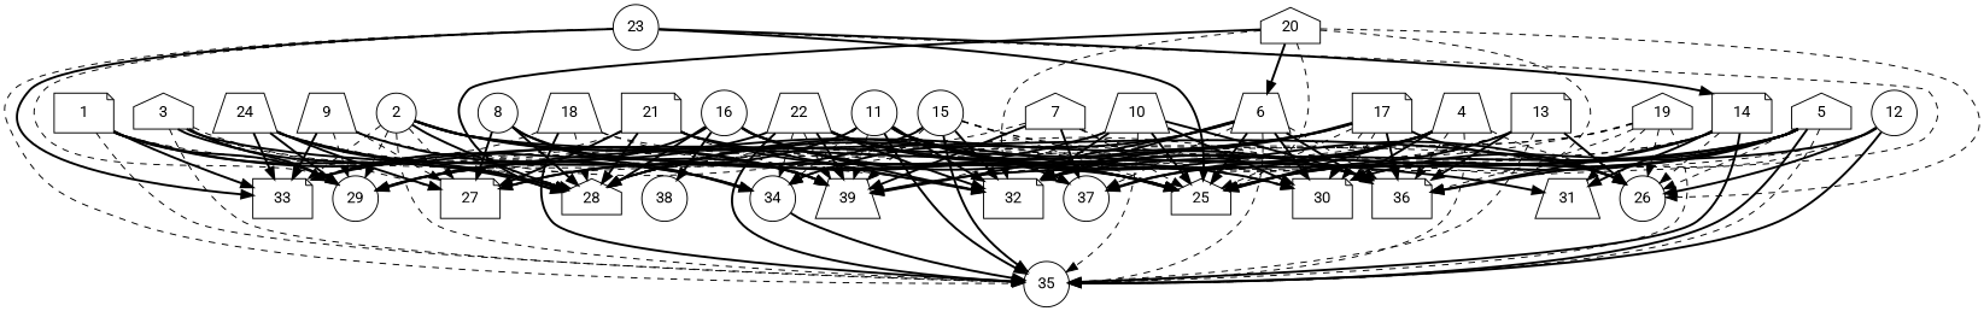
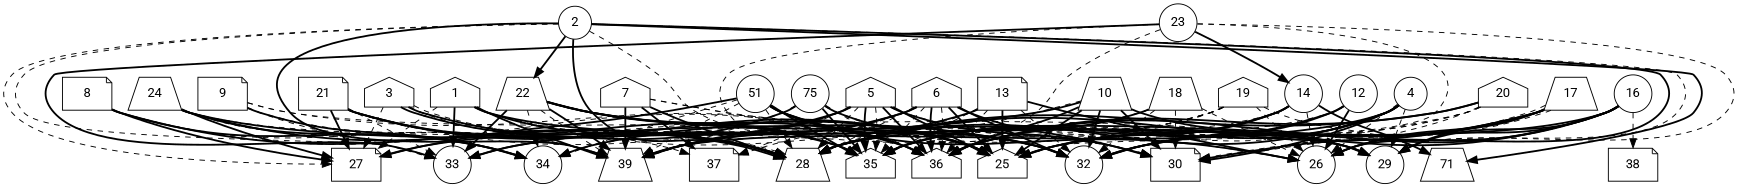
  digraph {
    fontname=Roboto
    node [alpha=0.08 fontname=Roboto shape=circle]
    edge [fontname=Roboto style=bold]
-   1 [expect_size=1026717098905031 shape=note]
+   1 [expect_size=1026717098905031 shape=house]
    27 [alpha=0.02 expect_size=1082699571013066880 shape=note]
-   28 [alpha=0.10 expect_size=186739178887382 shape=house]
+   28 [alpha=0.10 expect_size=186739178887382 shape=trapezium]
    29 [alpha=0.06 expect_size=812685482681975177216]
    30 [alpha=0.02 expect_size=19103198115210424 shape=note]
-   33 [alpha=0.12 expect_size=360168973381485376 shape=note]
-   35 [alpha=0.01 expect_size=420364854720738]
+   33 [alpha=0.12 expect_size=360168973381485376]
+   35 [alpha=0.01 expect_size=420364854720738 shape=house]
    39 [alpha=0.04 expect_size=284281201370521856 shape=trapezium]
    2 [alpha=0.06 expect_size=1362623954991689728]
    26 [alpha=0.10 expect_size=1405597828264194048]
-   31 [alpha=0.06 expect_size=1476533390424857 shape=trapezium]
-   37 [alpha=0.02 expect_size=646808411169118976]
+   31 [alpha=0.06 expect_size=1476533390424857 shape=trapezium label=71]
+   37 [alpha=0.02 expect_size=646808411169118976 shape=note]
    3 [alpha=0.00 expect_size=1863491102482447104 shape=house]
    25 [alpha=0.14 expect_size=24450398848262460 shape=house]
-   4 [alpha=0.06 expect_size=246493997255897824 shape=trapezium]
-   32 [alpha=0.13 expect_size=1717942852172981993472 shape=note]
-   36 [alpha=0.13 expect_size=550651243134690752 shape=note]
+   4 [alpha=0.06 expect_size=246493997255897824]
+   32 [alpha=0.13 expect_size=1717942852172981993472]
+   36 [alpha=0.13 expect_size=550651243134690752 shape=house]
    5 [alpha=0.04 expect_size=18879101563270836 shape=house]
-   6 [alpha=0.09 expect_size=645561672363923712 shape=trapezium]
+   6 [alpha=0.09 expect_size=645561672363923712 shape=house]
    34 [expect_size=975432987377269248]
    7 [alpha=0.12 expect_size=1249460848081743616 shape=house]
-   8 [alpha=0.04 expect_size=8080405285576900608]
-   9 [alpha=0.06 expect_size=536387873119850725376 shape=trapezium]
+   8 [alpha=0.04 expect_size=8080405285576900608 shape=note]
+   9 [alpha=0.06 expect_size=536387873119850725376 shape=note]
    10 [expect_size=1033117542575833984 shape=trapezium]
-   11 [alpha=0.17 expect_size=12626765377559396]
+   11 [alpha=0.17 expect_size=12626765377559396 label=51]
    12 [alpha=0.11 expect_size=193258646108712]
    13 [alpha=0.10 expect_size=1689864552566871 shape=note]
-   14 [alpha=0.12 expect_size=1932285628645376000000 shape=note]
-   15 [alpha=0.06 expect_size=3334521388710472]
+   14 [alpha=0.12 expect_size=1932285628645376000000]
+   15 [alpha=0.06 expect_size=3334521388710472 label=75]
    16 [expect_size=1315627196720628105216]
-   38 [alpha=0.11 expect_size=1685180966260507]
-   17 [alpha=0.05 expect_size=7724246655697440 shape=note]
+   38 [alpha=0.11 expect_size=1685180966260507 shape=note]
+   17 [alpha=0.05 expect_size=7724246655697440 shape=trapezium]
    18 [alpha=0.10 expect_size=1975345120991577636864 shape=trapezium]
    19 [alpha=0.15 expect_size=8292448582823917 shape=house]
    20 [alpha=0.09 expect_size=299686760090677312 shape=house]
    21 [expect_size=311211435367243710464 shape=note]
    22 [alpha=0.16 expect_size=614948222059323326464 shape=trapezium]
    23 [expect_size=10483792693580546]
    24 [alpha=0.15 expect_size=7972885183273631744 shape=trapezium]
-   9 -> 27 [style=dashed]
+   1 -> 27 [style=dashed]
    1 -> 28
    1 -> 29
    1 -> 30 [style=dashed]
    1 -> 33
    1 -> 35 [style=dashed]
    1 -> 39
    2 -> 27 [style=dashed]
    2 -> 28
    2 -> 29 [style=dashed]
    2 -> 33 [style=dashed]
    2 -> 35 [style=dashed]
    2 -> 39
    2 -> 26
    2 -> 31
-   2 -> 37
+   2 -> 22
    3 -> 27 [style=dashed]
    3 -> 28
    3 -> 28 [style=dashed]
-   3 -> 29
    3 -> 35 [style=dashed]
    3 -> 39 [style=dashed]
    3 -> 25
    4 -> 28
    4 -> 29 [style=dashed]
    4 -> 30
    4 -> 35 [style=dashed]
-   4 -> 37
+   4 -> 39
    4 -> 26 [style=dashed]
    4 -> 25
    4 -> 32
    4 -> 36 [style=dashed]
+   5 -> 28 [style=dashed]
    5 -> 30
    5 -> 33
    5 -> 35
    5 -> 35 [style=dashed]
    5 -> 39
    5 -> 26 [style=dashed]
-   5 -> 37
+   5 -> 37 [style=dashed]
    5 -> 25
    5 -> 36
    6 -> 28 [style=dashed]
    6 -> 30
    6 -> 35 [style=dashed]
    6 -> 39
    6 -> 37 [style=dashed]
    6 -> 25
    6 -> 32
    6 -> 36
    6 -> 36 [style=dashed]
    6 -> 34
-   7 -> 28 [style=dashed]
+   7 -> 28
    7 -> 39
    7 -> 37
    7 -> 25 [style=dashed]
    7 -> 36 [style=dashed]
    8 -> 27
    8 -> 28
-   8 -> 39
+   8 -> 39 [style=dashed]
+   8 -> 36 [style=dashed]
    8 -> 34
    9 -> 29 [style=dashed]
-   9 -> 33
+   9 -> 33 [style=dashed]
    9 -> 39 [style=dashed]
    9 -> 36 [style=dashed]
    9 -> 34
    10 -> 29
    10 -> 30
+   10 -> 33
    10 -> 35 [style=dashed]
    10 -> 39 [style=dashed]
    10 -> 25
    10 -> 32
    10 -> 36
    11 -> 27
    11 -> 28 [style=dashed]
    11 -> 35
    11 -> 39 [style=dashed]
    11 -> 26
    11 -> 25
    11 -> 32
    11 -> 36
    11 -> 34 [style=dashed]
    12 -> 35
    12 -> 39 [style=dashed]
    12 -> 26
-   17 -> 25 [style=dashed]
+   12 -> 25 [style=dashed]
    12 -> 32
    12 -> 36 [style=dashed]
    13 -> 28 [style=dashed]
    13 -> 35 [style=dashed]
-   13 -> 39 [style=dashed]
+   13 -> 39
    13 -> 26
    13 -> 25
    13 -> 32 [style=dashed]
-   13 -> 36
+   13 -> 36 [style=dashed]
    14 -> 28 [style=dashed]
    14 -> 35
    14 -> 39 [style=dashed]
    14 -> 26 [style=dashed]
    14 -> 31
    14 -> 25
    14 -> 36
    15 -> 27
    15 -> 30 [style=dashed]
    15 -> 35
    15 -> 39 [style=dashed]
    15 -> 25 [style=dashed]
    15 -> 32
    15 -> 36 [style=dashed]
    15 -> 34 [style=dashed]
    16 -> 28
    16 -> 29
    16 -> 30
+   16 -> 26
    16 -> 25
    16 -> 32
-   16 -> 38
+   16 -> 38 [style=dashed]
    17 -> 28
    17 -> 29
    17 -> 30 [style=dashed]
    17 -> 30 [style=dashed]
    17 -> 26
    17 -> 32
    17 -> 36
    18 -> 28 [style=dashed]
+   18 -> 30 [style=dashed]
    18 -> 33 [style=dashed]
    18 -> 35
    18 -> 26 [style=dashed]
    18 -> 32 [style=dashed]
    19 -> 28 [style=dashed]
    19 -> 35 [style=dashed]
    19 -> 26 [style=dashed]
    19 -> 31 [style=dashed]
    19 -> 25 [style=dashed]
    19 -> 36 [style=dashed]
    19 -> 34 [style=dashed]
    20 -> 28
    20 -> 30 [style=dashed]
    20 -> 26 [style=dashed]
    20 -> 25 [style=dashed]
    20 -> 32 [style=dashed]
-   20 -> 6
+   20 -> 36
    21 -> 27
    21 -> 28
    21 -> 33 [style=dashed]
-   34 -> 35
+   21 -> 35
    21 -> 39 [style=dashed]
    21 -> 37 [style=dashed]
    21 -> 25
-   21 -> 32
+   21 -> 32 [style=dashed]
    22 -> 33
    22 -> 35
    22 -> 39 [style=dashed]
    22 -> 39
    22 -> 25
    22 -> 32
    22 -> 36
    22 -> 34 [style=dashed]
    23 -> 29 [style=dashed]
    23 -> 33
    23 -> 35 [style=dashed]
-   23 -> 25
+   23 -> 25 [style=dashed]
    23 -> 36 [style=dashed]
    23 -> 14
    24 -> 27
    24 -> 28
    24 -> 29
-   24 -> 33
+   24 -> 33 [style=dashed]
    24 -> 39 [style=dashed]
    24 -> 32 [style=dashed]
    24 -> 34
  }
